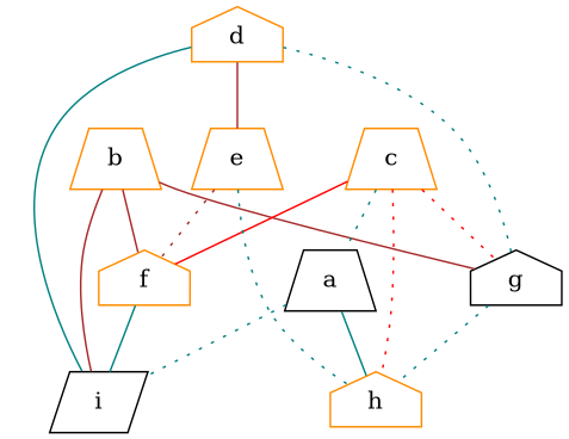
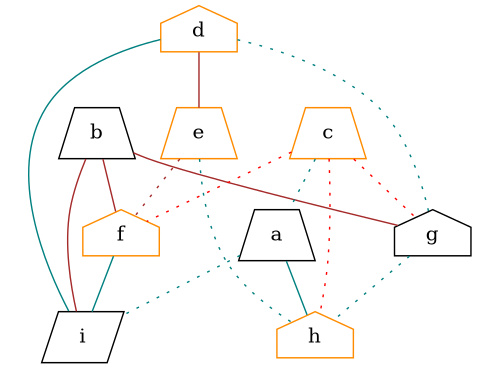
  graph {
    node [color=darkorange shape=trapezium]
    edge [color=teal]
    a [color=black]
    h [shape=house]
    i [color=black shape=parallelogram]
-   b
+   b [color=black]
    f [shape=house]
    g [color=black shape=house]
    c
    d [shape=house]
    e
    a -- h
    a -- i [style=dotted]
    b -- i [color=brown]
    b -- f [color=brown]
    b -- g [color=brown]
    f -- i
    g -- h [style=dotted]
    c -- a [style=dotted]
    c -- h [color=red style=dotted]
-   c -- f [color=red]
+   c -- f [color=red style=dotted]
    c -- g [color=red style=dotted]
    d -- i
    d -- g [style=dotted]
    d -- e [color=brown]
    e -- h [style=dotted]
    e -- f [color=brown style=dotted]
  }
